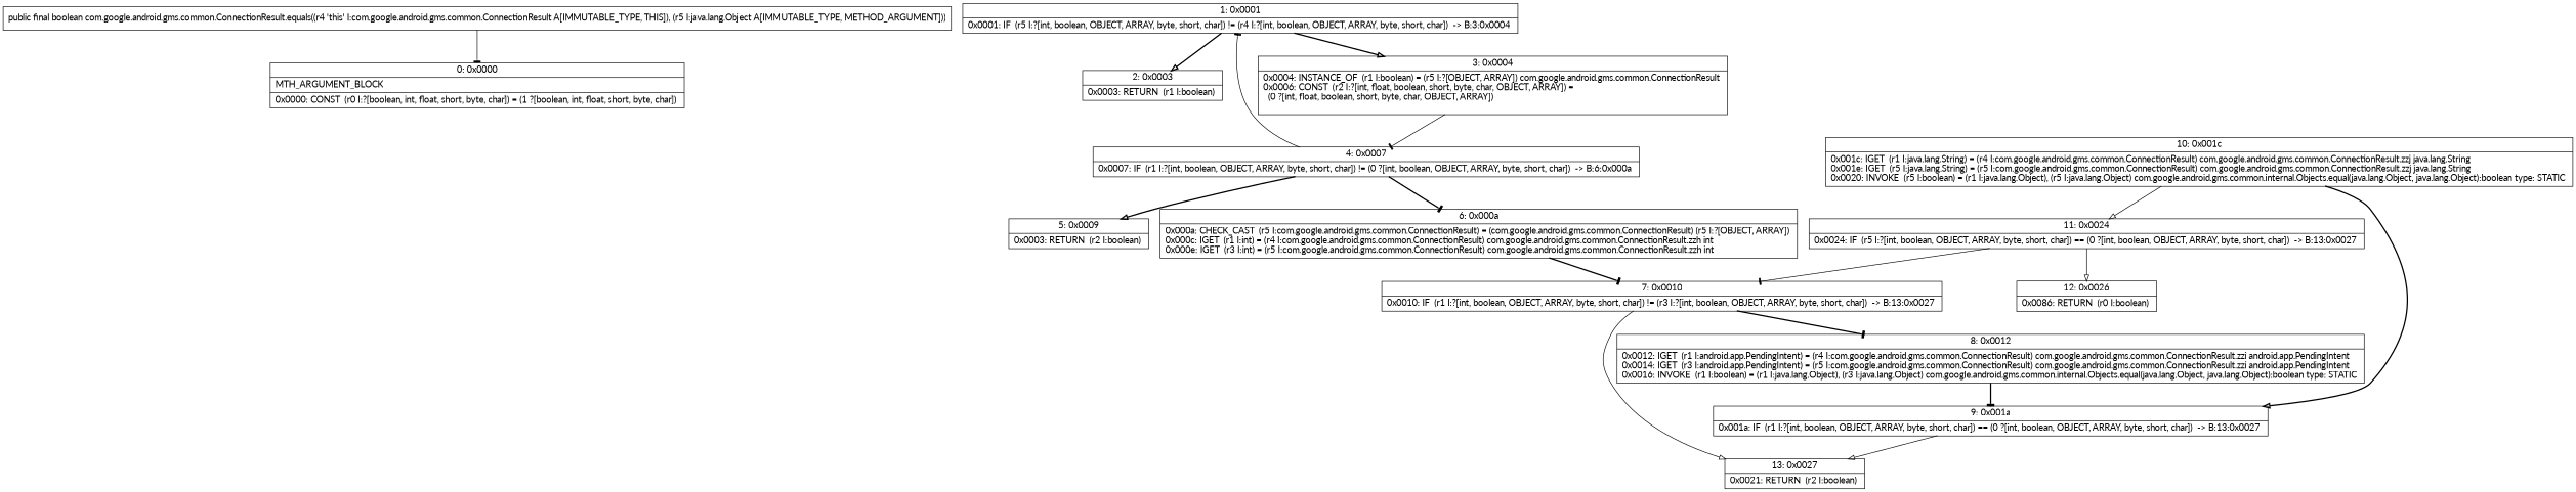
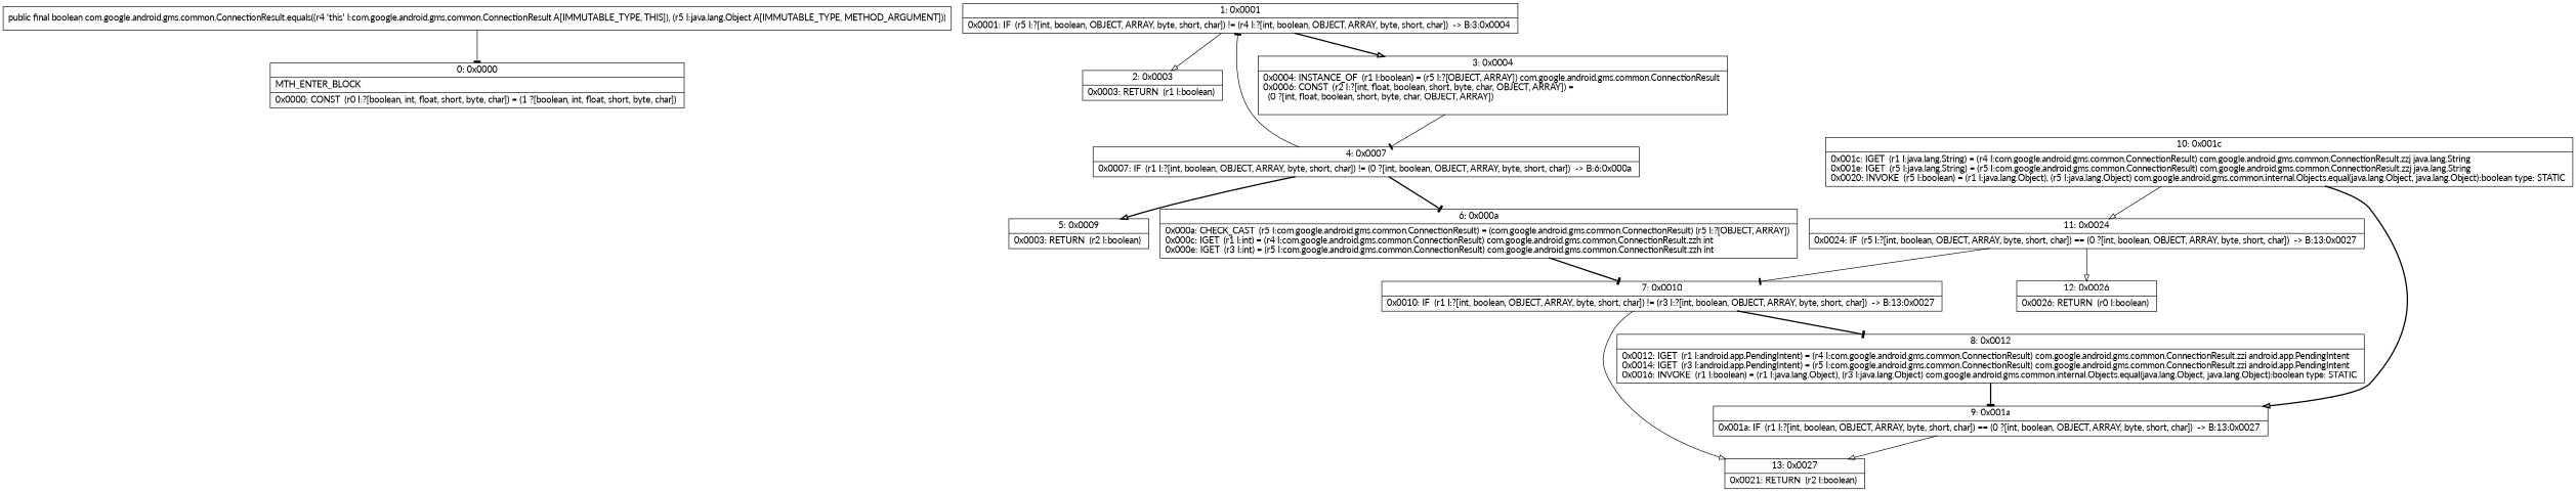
  digraph {
    fontname=Lato
    node [fontname=Lato shape=record]
    edge [arrowhead=onormal fontname=Lato style=solid]
-   n1 [label="{0\:\ 0x0000|MTH_ARGUMENT_BLOCK\l|0x0000: CONST  (r0 I:?[boolean, int, float, short, byte, char]) = (1 ?[boolean, int, float, short, byte, char]) \l}"]
+   n1 [label="{0\:\ 0x0000|MTH_ENTER_BLOCK\l|0x0000: CONST  (r0 I:?[boolean, int, float, short, byte, char]) = (1 ?[boolean, int, float, short, byte, char]) \l}"]
    n2 [label="{1\:\ 0x0001|0x0001: IF  (r5 I:?[int, boolean, OBJECT, ARRAY, byte, short, char]) != (r4 I:?[int, boolean, OBJECT, ARRAY, byte, short, char])  \-\> B:3:0x0004 \l}"]
    n3 [label="{2\:\ 0x0003|0x0003: RETURN  (r1 I:boolean) \l}"]
    n4 [label="{3\:\ 0x0004|0x0004: INSTANCE_OF  (r1 I:boolean) = (r5 I:?[OBJECT, ARRAY]) com.google.android.gms.common.ConnectionResult \l0x0006: CONST  (r2 I:?[int, float, boolean, short, byte, char, OBJECT, ARRAY]) = \l  (0 ?[int, float, boolean, short, byte, char, OBJECT, ARRAY])\l \l}"]
    n5 [label="{4\:\ 0x0007|0x0007: IF  (r1 I:?[int, boolean, OBJECT, ARRAY, byte, short, char]) != (0 ?[int, boolean, OBJECT, ARRAY, byte, short, char])  \-\> B:6:0x000a \l}"]
    n6 [label="{5\:\ 0x0009|0x0003: RETURN  (r2 I:boolean) \l}"]
    n7 [label="{6\:\ 0x000a|0x000a: CHECK_CAST  (r5 I:com.google.android.gms.common.ConnectionResult) = (com.google.android.gms.common.ConnectionResult) (r5 I:?[OBJECT, ARRAY]) \l0x000c: IGET  (r1 I:int) = (r4 I:com.google.android.gms.common.ConnectionResult) com.google.android.gms.common.ConnectionResult.zzh int \l0x000e: IGET  (r3 I:int) = (r5 I:com.google.android.gms.common.ConnectionResult) com.google.android.gms.common.ConnectionResult.zzh int \l}"]
    n8 [label="{7\:\ 0x0010|0x0010: IF  (r1 I:?[int, boolean, OBJECT, ARRAY, byte, short, char]) != (r3 I:?[int, boolean, OBJECT, ARRAY, byte, short, char])  \-\> B:13:0x0027 \l}"]
    n9 [label="{8\:\ 0x0012|0x0012: IGET  (r1 I:android.app.PendingIntent) = (r4 I:com.google.android.gms.common.ConnectionResult) com.google.android.gms.common.ConnectionResult.zzi android.app.PendingIntent \l0x0014: IGET  (r3 I:android.app.PendingIntent) = (r5 I:com.google.android.gms.common.ConnectionResult) com.google.android.gms.common.ConnectionResult.zzi android.app.PendingIntent \l0x0016: INVOKE  (r1 I:boolean) = (r1 I:java.lang.Object), (r3 I:java.lang.Object) com.google.android.gms.common.internal.Objects.equal(java.lang.Object, java.lang.Object):boolean type: STATIC \l}"]
    n10 [label="{13\:\ 0x0027|0x0021: RETURN  (r2 I:boolean) \l}"]
    n11 [label="{9\:\ 0x001a|0x001a: IF  (r1 I:?[int, boolean, OBJECT, ARRAY, byte, short, char]) == (0 ?[int, boolean, OBJECT, ARRAY, byte, short, char])  \-\> B:13:0x0027 \l}"]
    n12 [label="{10\:\ 0x001c|0x001c: IGET  (r1 I:java.lang.String) = (r4 I:com.google.android.gms.common.ConnectionResult) com.google.android.gms.common.ConnectionResult.zzj java.lang.String \l0x001e: IGET  (r5 I:java.lang.String) = (r5 I:com.google.android.gms.common.ConnectionResult) com.google.android.gms.common.ConnectionResult.zzj java.lang.String \l0x0020: INVOKE  (r5 I:boolean) = (r1 I:java.lang.Object), (r5 I:java.lang.Object) com.google.android.gms.common.internal.Objects.equal(java.lang.Object, java.lang.Object):boolean type: STATIC \l}"]
    n13 [label="{11\:\ 0x0024|0x0024: IF  (r5 I:?[int, boolean, OBJECT, ARRAY, byte, short, char]) == (0 ?[int, boolean, OBJECT, ARRAY, byte, short, char])  \-\> B:13:0x0027 \l}"]
-   n14 [label="{12\:\ 0x0026|0x0086: RETURN  (r0 I:boolean) \l}"]
+   n14 [label="{12\:\ 0x0026|0x0026: RETURN  (r0 I:boolean) \l}"]
    n15 [label="{public final boolean com.google.android.gms.common.ConnectionResult.equals((r4 'this' I:com.google.android.gms.common.ConnectionResult A[IMMUTABLE_TYPE, THIS]), (r5 I:java.lang.Object A[IMMUTABLE_TYPE, METHOD_ARGUMENT])) }"]
-   n2 -> n3 [style=bold]
+   n2 -> n3
    n2 -> n4 [style=bold]
    n4 -> n5 [arrowhead=tee]
    n5 -> n2 [arrowhead=tee]
    n5 -> n6 [style=bold]
    n5 -> n7 [arrowhead=tee style=bold]
    n7 -> n8 [arrowhead=tee style=bold]
    n8 -> n9 [arrowhead=tee style=bold]
    n8 -> n10
    n9 -> n11 [arrowhead=tee style=bold]
    n11 -> n10
    n12 -> n11 [style=bold]
    n12 -> n13
    n13 -> n8 [arrowhead=tee]
    n13 -> n14
    n15 -> n1 [arrowhead=tee]
  }
